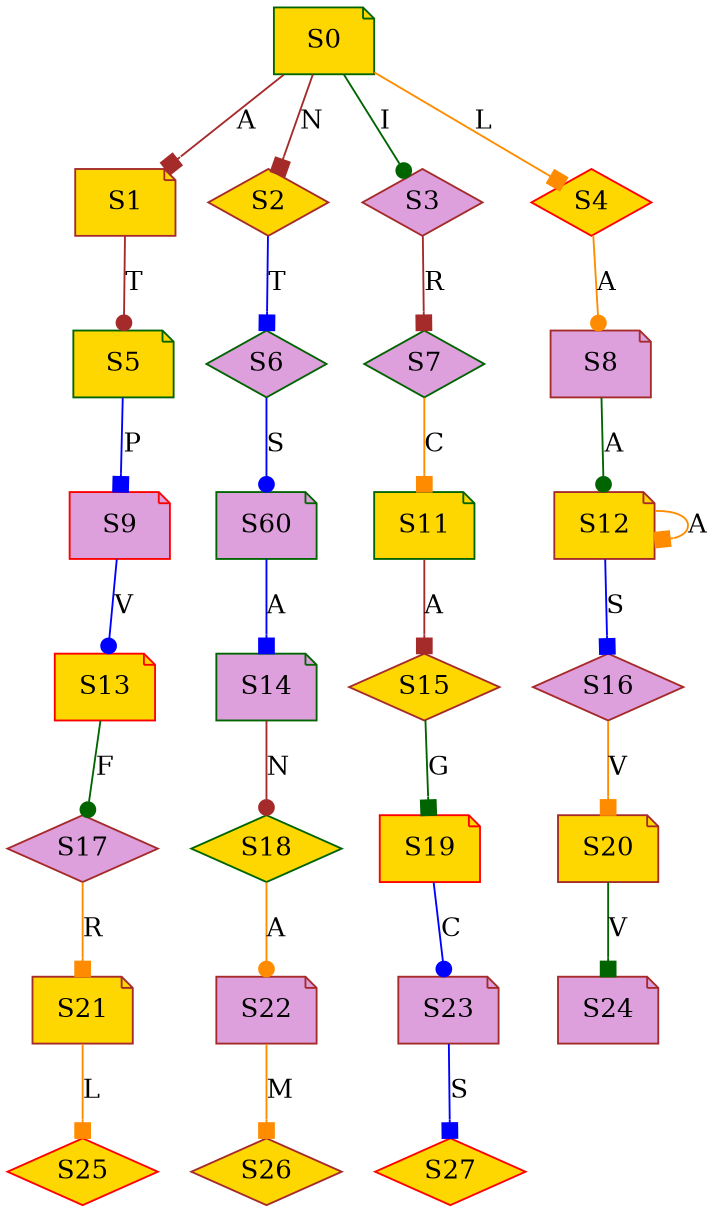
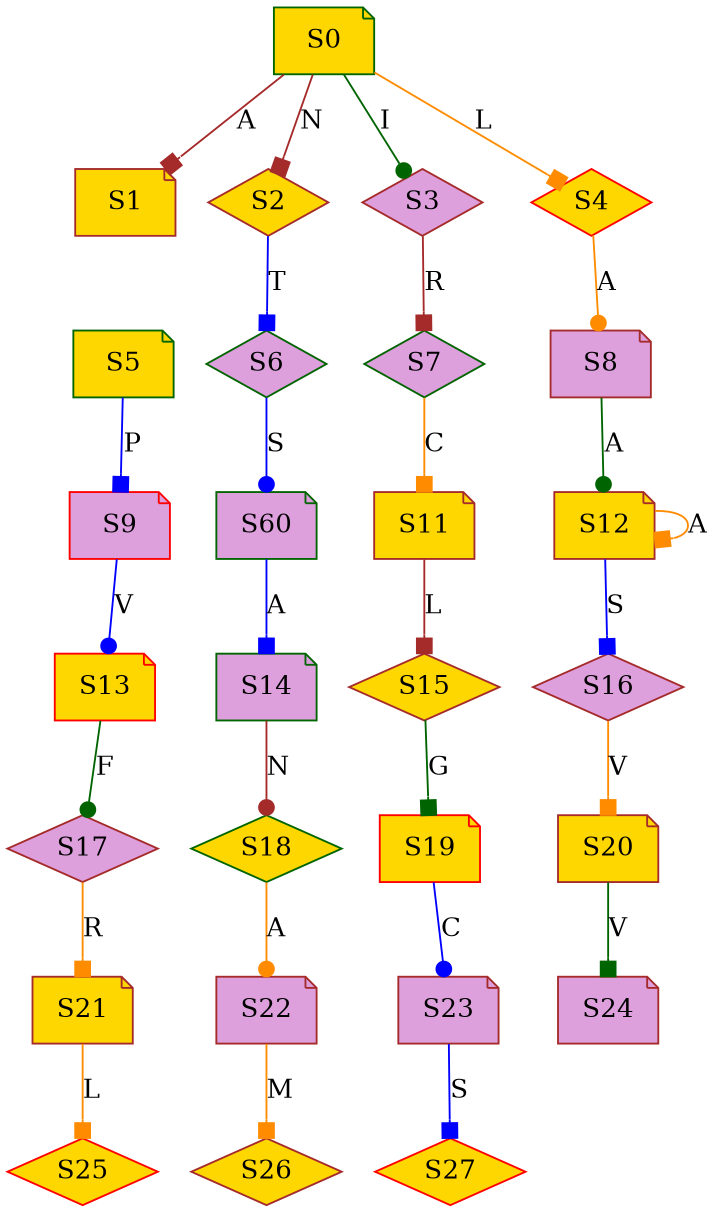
  strict digraph {
    node [color=brown fillcolor=gold shape=note style=filled]
    edge [arrowhead=box color=darkorange]
    S0 [color=darkgreen]
    S1
    S2 [shape=diamond]
    S3 [fillcolor=plum shape=diamond]
    S4 [color=red shape=diamond]
    S5 [color=darkgreen]
    S6 [color=darkgreen fillcolor=plum shape=diamond]
    S7 [color=darkgreen fillcolor=plum shape=diamond]
    S8 [fillcolor=plum]
    S9 [color=red fillcolor=plum]
    n11 [color=darkgreen fillcolor=plum label=S60]
-   S11 [color=darkgreen]
+   S11
    S12
    S13 [color=red]
    S14 [color=darkgreen fillcolor=plum]
    S15 [shape=diamond]
    S16 [fillcolor=plum shape=diamond]
    S17 [fillcolor=plum shape=diamond]
    S18 [color=darkgreen shape=diamond]
    S19 [color=red]
    S20
    S21
    S22 [fillcolor=plum]
    S23 [fillcolor=plum]
    S24 [fillcolor=plum]
    S25 [color=red shape=diamond]
    S26 [shape=diamond]
    S27 [color=red shape=diamond]
    S0 -> S1 [color=brown label=A]
    S0 -> S2 [color=brown label=N]
    S0 -> S3 [arrowhead=dot color=darkgreen label=I]
    S0 -> S4 [label=L]
-   S1 -> S5 [arrowhead=dot color=brown label=T]
    S2 -> S6 [color=blue label=T]
    S3 -> S7 [color=brown label=R]
    S4 -> S8 [arrowhead=dot label=A]
    S5 -> S9 [color=blue label=P]
    S6 -> n11 [arrowhead=dot color=blue label=S]
    S7 -> S11 [label=C]
    S8 -> S12 [arrowhead=dot color=darkgreen label=A]
    S9 -> S13 [arrowhead=dot color=blue label=V]
    n11 -> S14 [color=blue label=A]
-   S11 -> S15 [color=brown label=A]
+   S11 -> S15 [color=brown label=L]
    S12 -> S12 [label=A]
    S12 -> S16 [color=blue label=S]
    S13 -> S17 [arrowhead=dot color=darkgreen label=F]
    S14 -> S18 [arrowhead=dot color=brown label=N]
    S15 -> S19 [color=darkgreen label=G]
    S16 -> S20 [label=V]
    S17 -> S21 [label=R]
    S18 -> S22 [arrowhead=dot label=A]
    S19 -> S23 [arrowhead=dot color=blue label=C]
    S20 -> S24 [color=darkgreen label=V]
    S21 -> S25 [label=L]
    S22 -> S26 [label=M]
    S23 -> S27 [color=blue label=S]
  }
